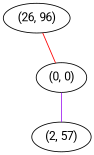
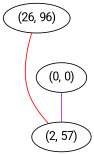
  graph {
    fontname=Roboto
    node [fontname=Roboto]
    edge [fontname=Roboto]
    "(26, 96)"
    "(2, 57)"
    "(0, 0)"
-   "(26, 96)" -- "(0, 0)" [color=red weight=1]
+   "(26, 96)" -- "(2, 57)" [color=red weight=1]
    "(0, 0)" -- "(2, 57)" [color=purple weight=4]
  }
